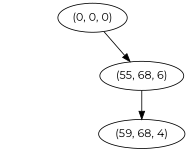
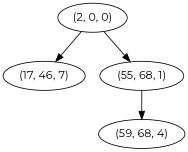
  digraph {
    fontname=Montserrat
    node [fontname=Montserrat]
    edge [fontname=Montserrat]
-   "(0, 0, 0)"
-   "(55, 68, 1)" [label="(55, 68, 6)"]
+   "(0, 0, 0)" [label="(2, 0, 0)"]
+   "(17, 46, 7)"
+   "(55, 68, 1)"
    n4 [label="(59, 68, 4)"]
+   "(0, 0, 0)" -> "(17, 46, 7)"
    "(0, 0, 0)" -> "(55, 68, 1)"
    "(55, 68, 1)" -> n4
  }
